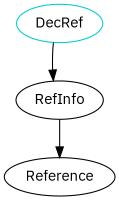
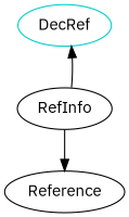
  digraph {
    fontname="IBM Plex Sans"
    node [fontname="IBM Plex Sans"]
    edge [fontname="IBM Plex Sans"]
    n1 [color=cyan3 label=DecRef shape=oval]
    RefInfo
    Reference
-   n1 -> RefInfo
+   RefInfo -> n1
    RefInfo -> Reference
  }
